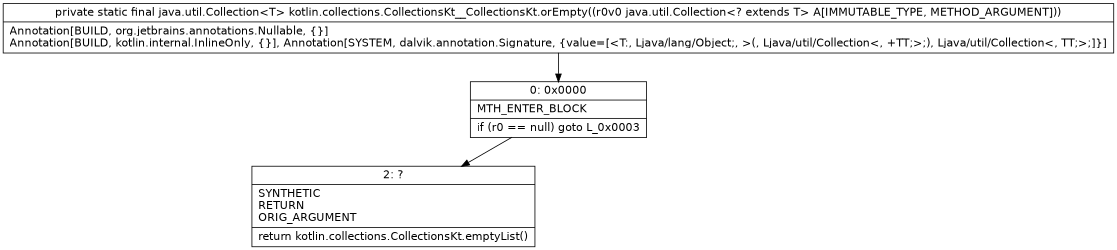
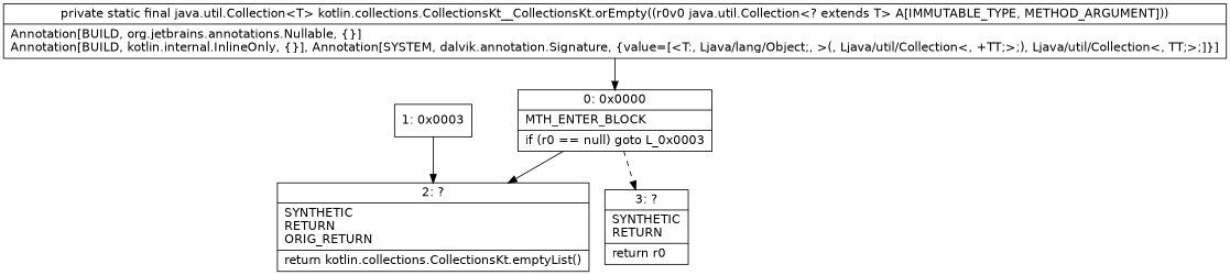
  digraph {
    fontname="DejaVu Sans"
    node [fontname="DejaVu Sans" shape=record]
    edge [fontname="DejaVu Sans"]
    n1 [label="{0\:\ 0x0000|MTH_ENTER_BLOCK\l|if (r0 == null) goto L_0x0003\l}"]
-   n3 [label="{2\:\ ?|SYNTHETIC\lRETURN\lORIG_ARGUMENT\l|return kotlin.collections.CollectionsKt.emptyList()\l}"]
+   n2 [label="{3\:\ ?|SYNTHETIC\lRETURN\l|return r0\l}"]
+   n3 [label="{2\:\ ?|SYNTHETIC\lRETURN\lORIG_RETURN\l|return kotlin.collections.CollectionsKt.emptyList()\l}"]
+   n4 [label="{1\:\ 0x0003}"]
    n5 [label="{private static final java.util.Collection\<T\> kotlin.collections.CollectionsKt__CollectionsKt.orEmpty((r0v0 java.util.Collection\<? extends T\> A[IMMUTABLE_TYPE, METHOD_ARGUMENT]))  | Annotation[BUILD, org.jetbrains.annotations.Nullable, \{\}]\lAnnotation[BUILD, kotlin.internal.InlineOnly, \{\}], Annotation[SYSTEM, dalvik.annotation.Signature, \{value=[\<T:, Ljava\/lang\/Object;, \>(, Ljava\/util\/Collection\<, +TT;\>;), Ljava\/util\/Collection\<, TT;\>;]\}]\l}"]
+   n1 -> n2 [style=dashed]
    n1 -> n3
+   n4 -> n3
    n5 -> n1
  }
